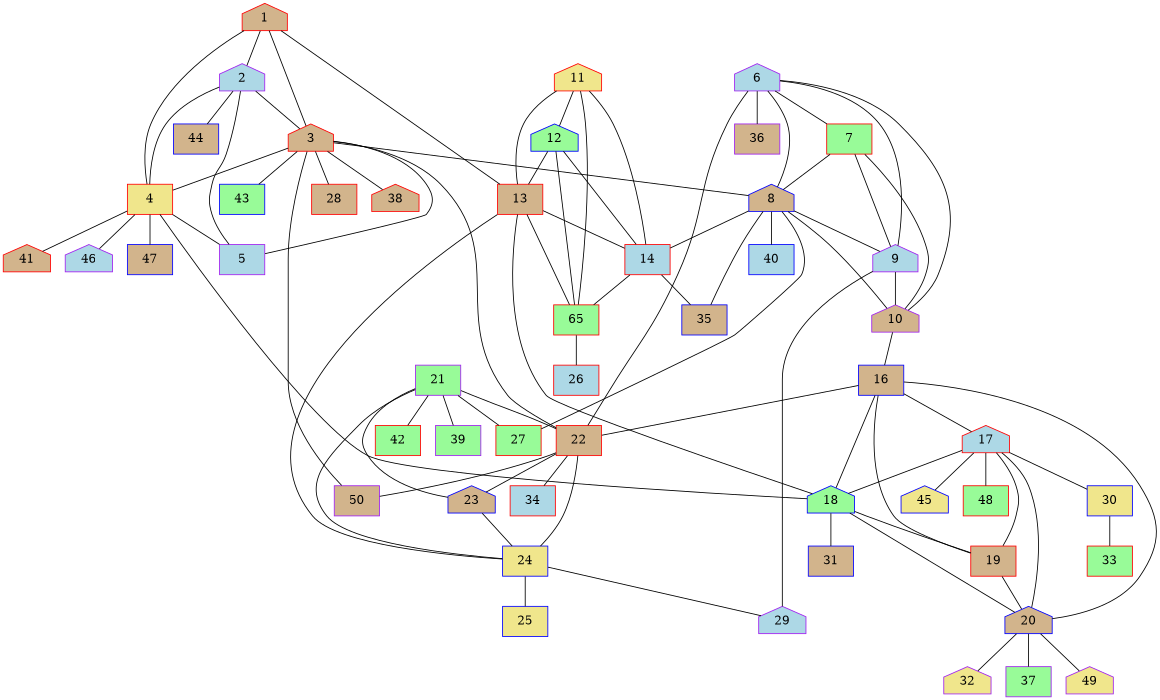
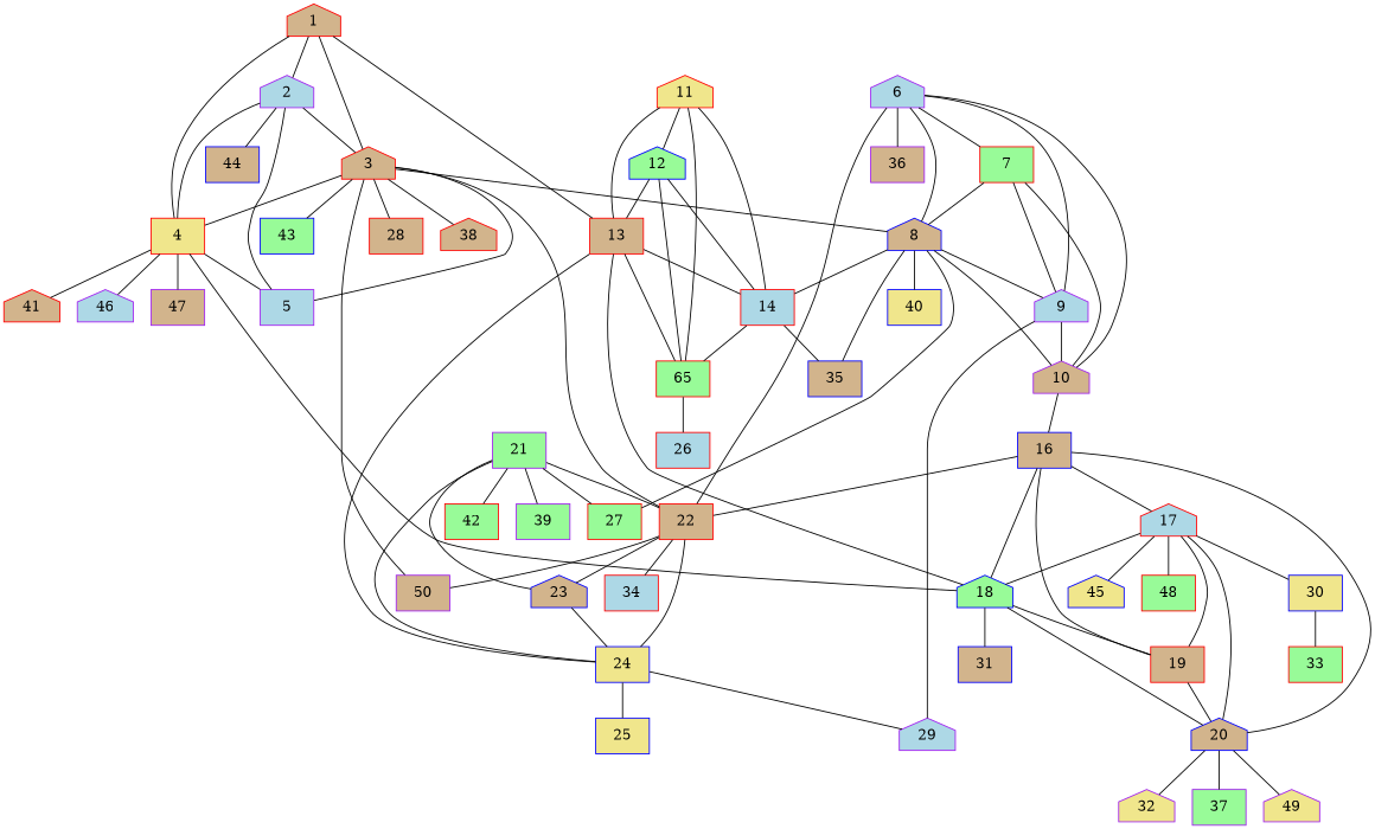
  graph {
    node [color=red fillcolor=tan shape=box style=filled]
    edge [weight=1.0]
    1 [shape=house]
    2 [color=purple fillcolor=lightblue shape=house]
    3 [shape=house]
    4 [fillcolor=khaki]
    13
    5 [color=purple fillcolor=lightblue]
    44 [color=blue]
    8 [color=blue shape=house]
    22
    28
    38 [shape=house]
    43 [color=blue fillcolor=palegreen]
    50 [color=purple]
    18 [color=blue fillcolor=palegreen shape=house]
    41 [shape=house]
    46 [color=purple fillcolor=lightblue shape=house]
-   47 [color=blue]
+   47 [color=purple]
    14 [fillcolor=lightblue]
    n19 [fillcolor=palegreen label=65]
    24 [color=blue fillcolor=khaki]
    9 [color=purple fillcolor=lightblue shape=house]
    10 [color=purple shape=house]
    27 [fillcolor=palegreen]
    35 [color=blue]
-   40 [color=blue fillcolor=lightblue]
+   40 [color=blue fillcolor=khaki]
    23 [color=blue shape=house]
    34 [fillcolor=lightblue]
    19
    20 [color=blue shape=house]
    31 [color=blue]
    6 [color=purple fillcolor=lightblue shape=house]
    7 [fillcolor=palegreen]
    36 [color=purple]
    29 [color=purple fillcolor=lightblue shape=house]
    16 [color=blue]
    17 [fillcolor=lightblue shape=house]
    11 [fillcolor=khaki shape=house]
    12 [color=blue fillcolor=palegreen shape=house]
    26 [fillcolor=lightblue]
    25 [color=blue fillcolor=khaki]
    30 [color=blue fillcolor=khaki]
    45 [color=blue fillcolor=khaki shape=house]
    48 [fillcolor=palegreen]
    32 [color=purple fillcolor=khaki shape=house]
    37 [color=purple fillcolor=palegreen]
    49 [color=purple fillcolor=khaki shape=house]
    33 [fillcolor=palegreen]
    21 [color=purple fillcolor=palegreen]
    39 [color=purple fillcolor=palegreen]
    42 [fillcolor=palegreen]
    1 -- 2
    1 -- 3
    1 -- 4
    1 -- 13
    2 -- 3
    2 -- 4
    2 -- 5
    2 -- 44
    3 -- 4
    3 -- 5
    3 -- 8
    3 -- 22
    3 -- 28
    3 -- 38
    3 -- 43
    3 -- 50
    4 -- 5
    4 -- 18
    4 -- 41
    4 -- 46
    4 -- 47
    13 -- 18
    13 -- 14
    13 -- n19
    13 -- 24
    8 -- 14
    8 -- 9
    8 -- 10
    8 -- 27
    8 -- 35
    8 -- 40 [weight=3.0]
    22 -- 50
    22 -- 24 [weight=2.0]
    22 -- 23 [weight=2.0]
    22 -- 34
    18 -- 19
    18 -- 20
    18 -- 31
    14 -- n19
    14 -- 35 [weight=4.0]
    n19 -- 26 [weight=3.0]
    24 -- 29
    24 -- 25 [weight=3.0]
    9 -- 10
    9 -- 29 [weight=3.0]
    10 -- 16
    23 -- 24
    19 -- 20
    20 -- 32
    20 -- 37
    20 -- 49
    6 -- 8
    6 -- 22
    6 -- 9
    6 -- 10
    6 -- 7
    6 -- 36 [weight=5.0]
    7 -- 8
    7 -- 9
    7 -- 10
    16 -- 22
    16 -- 18
    16 -- 19
    16 -- 20
    16 -- 17
    17 -- 18
    17 -- 19
    17 -- 20
    17 -- 30
    17 -- 45
    17 -- 48
    11 -- 13
    11 -- 14
    11 -- n19
    11 -- 12
    12 -- 13
    12 -- 14
    12 -- n19
    30 -- 33
    21 -- 22 [weight=2.0]
    21 -- 24
    21 -- 27 [weight=3.0]
    21 -- 23
    21 -- 39
    21 -- 42
  }
